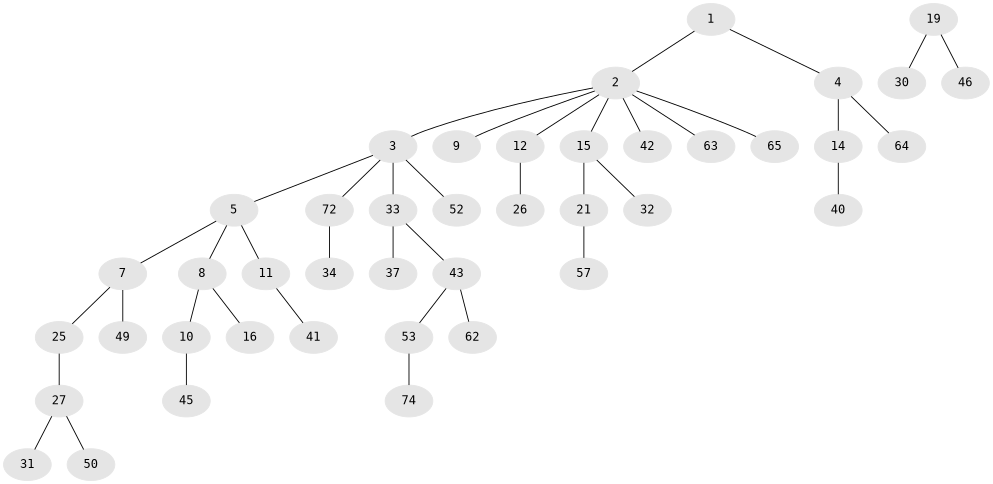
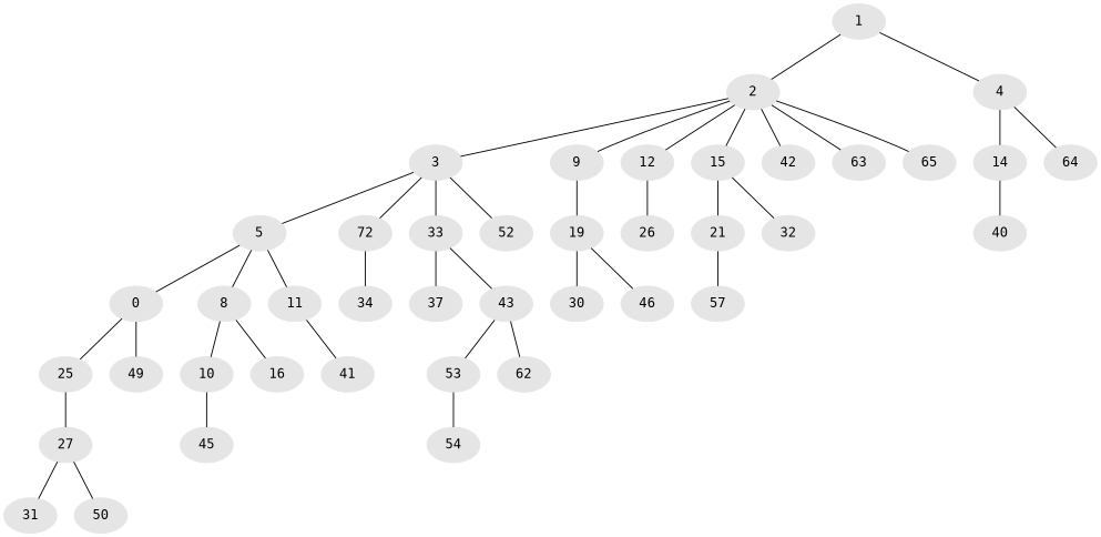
  graph {
    fontname="DejaVu Sans Mono"
    node [color=gray90 fontname="DejaVu Sans Mono" style=filled]
    edge [fontname="DejaVu Sans Mono"]
    1 [super="+51"]
    2 [super="+6"]
    4 [super="+47"]
    3 [super="+18"]
    9 [super="+17"]
    12 [super="+55"]
    15 [super="+23"]
    42
    63
    65
    14
    64
    5 [super="+36"]
    n14 [label=72 super="+44"]
    33
    52
    19 [super="+20"]
    26
    21 [super="+38"]
    32 [super="+34"]
-   7 [super="+29"]
+   7 [super="+29" label=0]
    8 [super="+13"]
    11 [super="+56"]
    n24 [label=34 super="+28"]
    37 [super="+39"]
    43 [super="+59"]
    40 [super="+60"]
    25
    49
    10
    16 [super="+61"]
    41
    27 [super="+35"]
    45 [super="+48"]
    30
    46
    57
    31 [super="+58"]
    50
    53
    62
-   54 [label=74]
+   54
    1 -- 2
    1 -- 4
    2 -- 3
    2 -- 9
    2 -- 12
    2 -- 15
    2 -- 42
    2 -- 63
    2 -- 65
    4 -- 14
    4 -- 64
    3 -- 5
    3 -- n14
    3 -- 33
    3 -- 52
+   9 -- 19
    12 -- 26
    15 -- 21
    15 -- 32
    14 -- 40
    5 -- 7
    5 -- 8
    5 -- 11
    n14 -- n24
    33 -- 37
    33 -- 43
    19 -- 30
    19 -- 46
    21 -- 57
    7 -- 25
    7 -- 49
    8 -- 10
    8 -- 16
    11 -- 41
    43 -- 53
    43 -- 62
    25 -- 27
    10 -- 45
    27 -- 31
    27 -- 50
    53 -- 54
  }
